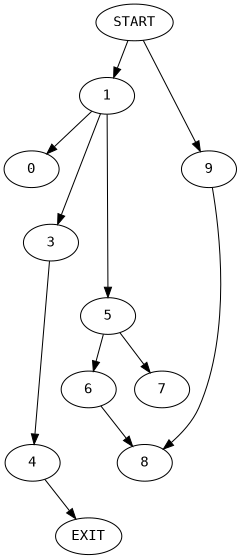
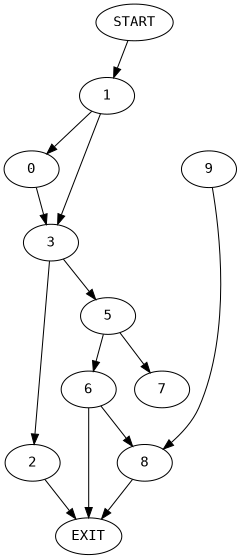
  digraph {
    fontname="DejaVu Sans Mono"
    node [fontname="DejaVu Sans Mono"]
    edge [fontname="DejaVu Sans Mono"]
    n1 [label=START]
    1
    9
    n4 [label=0]
    3
    8
    n7 [label=EXIT]
-   4
+   4 [label=2]
    5
    6
    7
    n1 -> 1
-   n1 -> 9
    1 -> n4
    1 -> 3
    9 -> 8
+   n4 -> 3
    3 -> 4
-   1 -> 5
+   3 -> 5
+   8 -> n7
    4 -> n7
    5 -> 6
    5 -> 7
    6 -> 8
+   6 -> n7
  }
